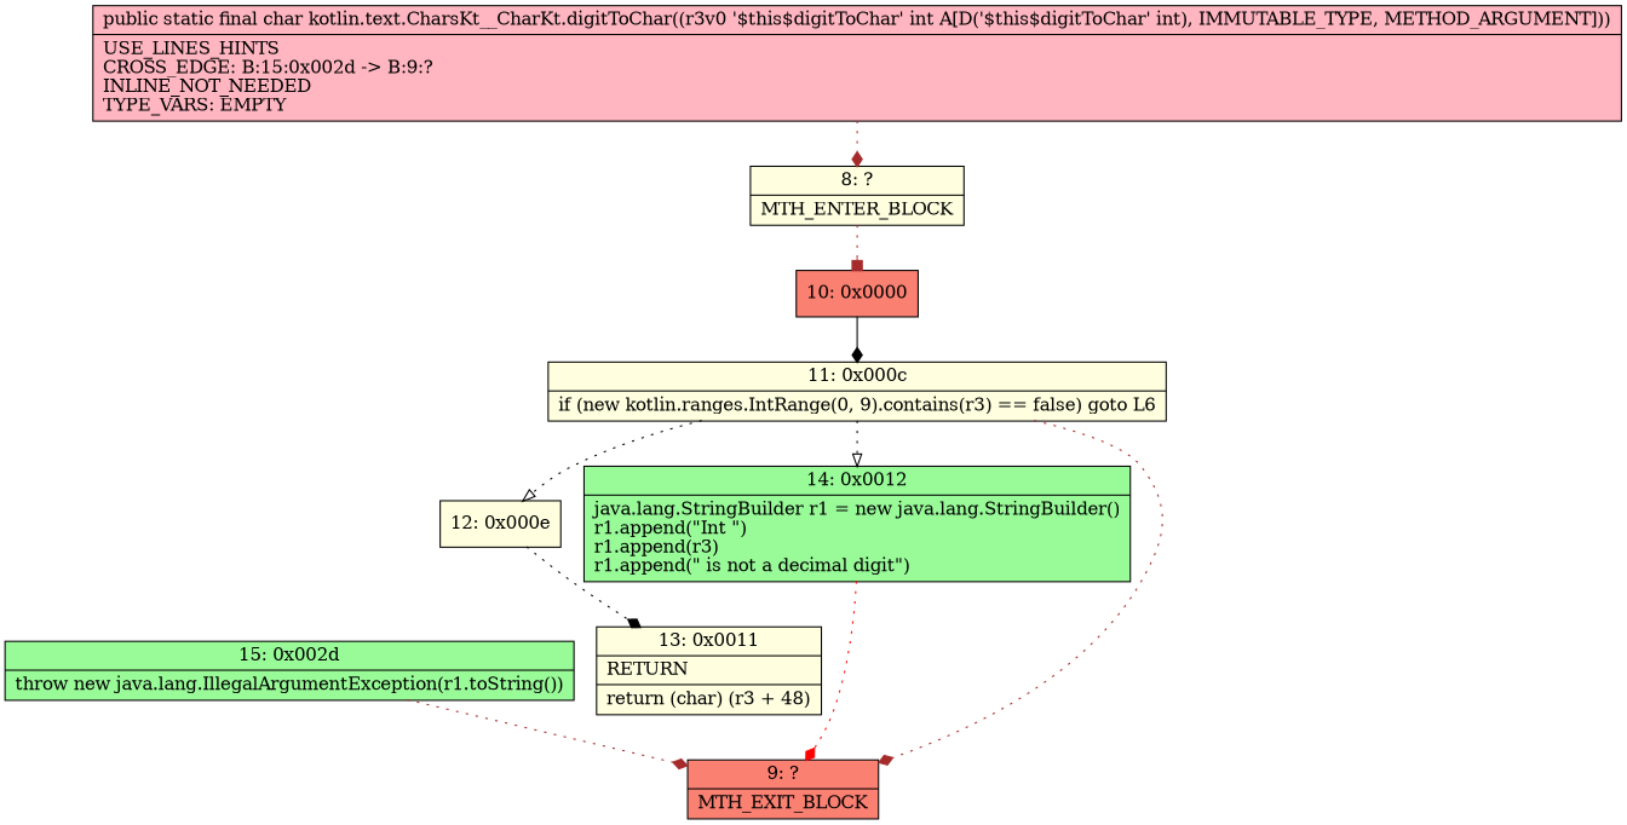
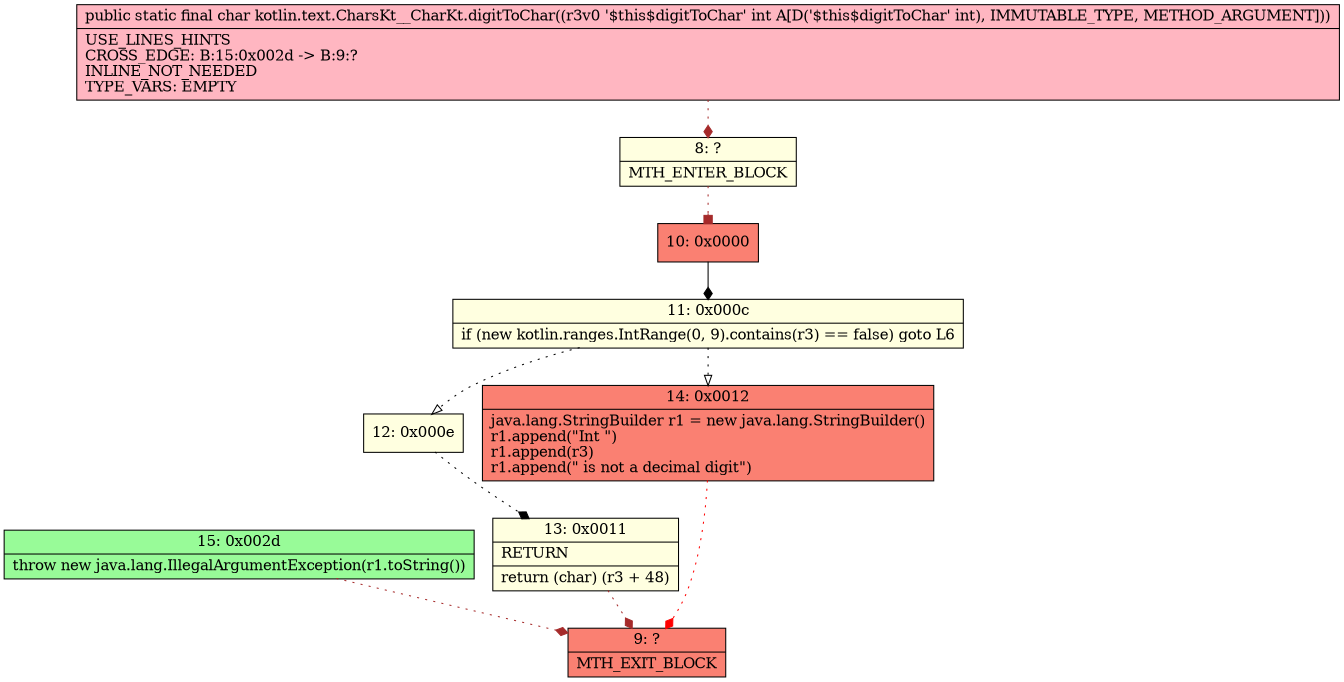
  digraph {
    node [fillcolor=lightyellow shape=record style=filled]
    edge [arrowhead=diamond color=brown style=dotted]
    n1 [label="{8\:\ ?|MTH_ENTER_BLOCK\l}"]
    n2 [fillcolor=salmon label="{10\:\ 0x0000}"]
    n3 [label="{11\:\ 0x000c|if (new kotlin.ranges.IntRange(0, 9).contains(r3) == false) goto L6\l}"]
    n4 [label="{12\:\ 0x000e}"]
-   n5 [fillcolor=palegreen label="{14\:\ 0x0012|java.lang.StringBuilder r1 = new java.lang.StringBuilder()\lr1.append(\"Int \")\lr1.append(r3)\lr1.append(\" is not a decimal digit\")\l}"]
+   n5 [fillcolor=salmon label="{14\:\ 0x0012|java.lang.StringBuilder r1 = new java.lang.StringBuilder()\lr1.append(\"Int \")\lr1.append(r3)\lr1.append(\" is not a decimal digit\")\l}"]
    n6 [label="{13\:\ 0x0011|RETURN\l|return (char) (r3 + 48)\l}"]
    n7 [fillcolor=salmon label="{9\:\ ?|MTH_EXIT_BLOCK\l}"]
    n8 [fillcolor=palegreen label="{15\:\ 0x002d|throw new java.lang.IllegalArgumentException(r1.toString())\l}"]
    n9 [fillcolor=lightpink label="{public static final char kotlin.text.CharsKt__CharKt.digitToChar((r3v0 '$this$digitToChar' int A[D('$this$digitToChar' int), IMMUTABLE_TYPE, METHOD_ARGUMENT]))  | USE_LINES_HINTS\lCROSS_EDGE: B:15:0x002d \-\> B:9:?\lINLINE_NOT_NEEDED\lTYPE_VARS: EMPTY\l}"]
    n1 -> n2 [arrowhead=box]
    n2 -> n3 [color=black style=solid]
    n3 -> n4 [arrowhead=onormal color=black]
    n3 -> n5 [arrowhead=onormal color=black]
    n4 -> n6 [color=black]
    n5 -> n7 [color=red]
-   n3 -> n7
+   n6 -> n7
    n8 -> n7
    n9 -> n1
  }
